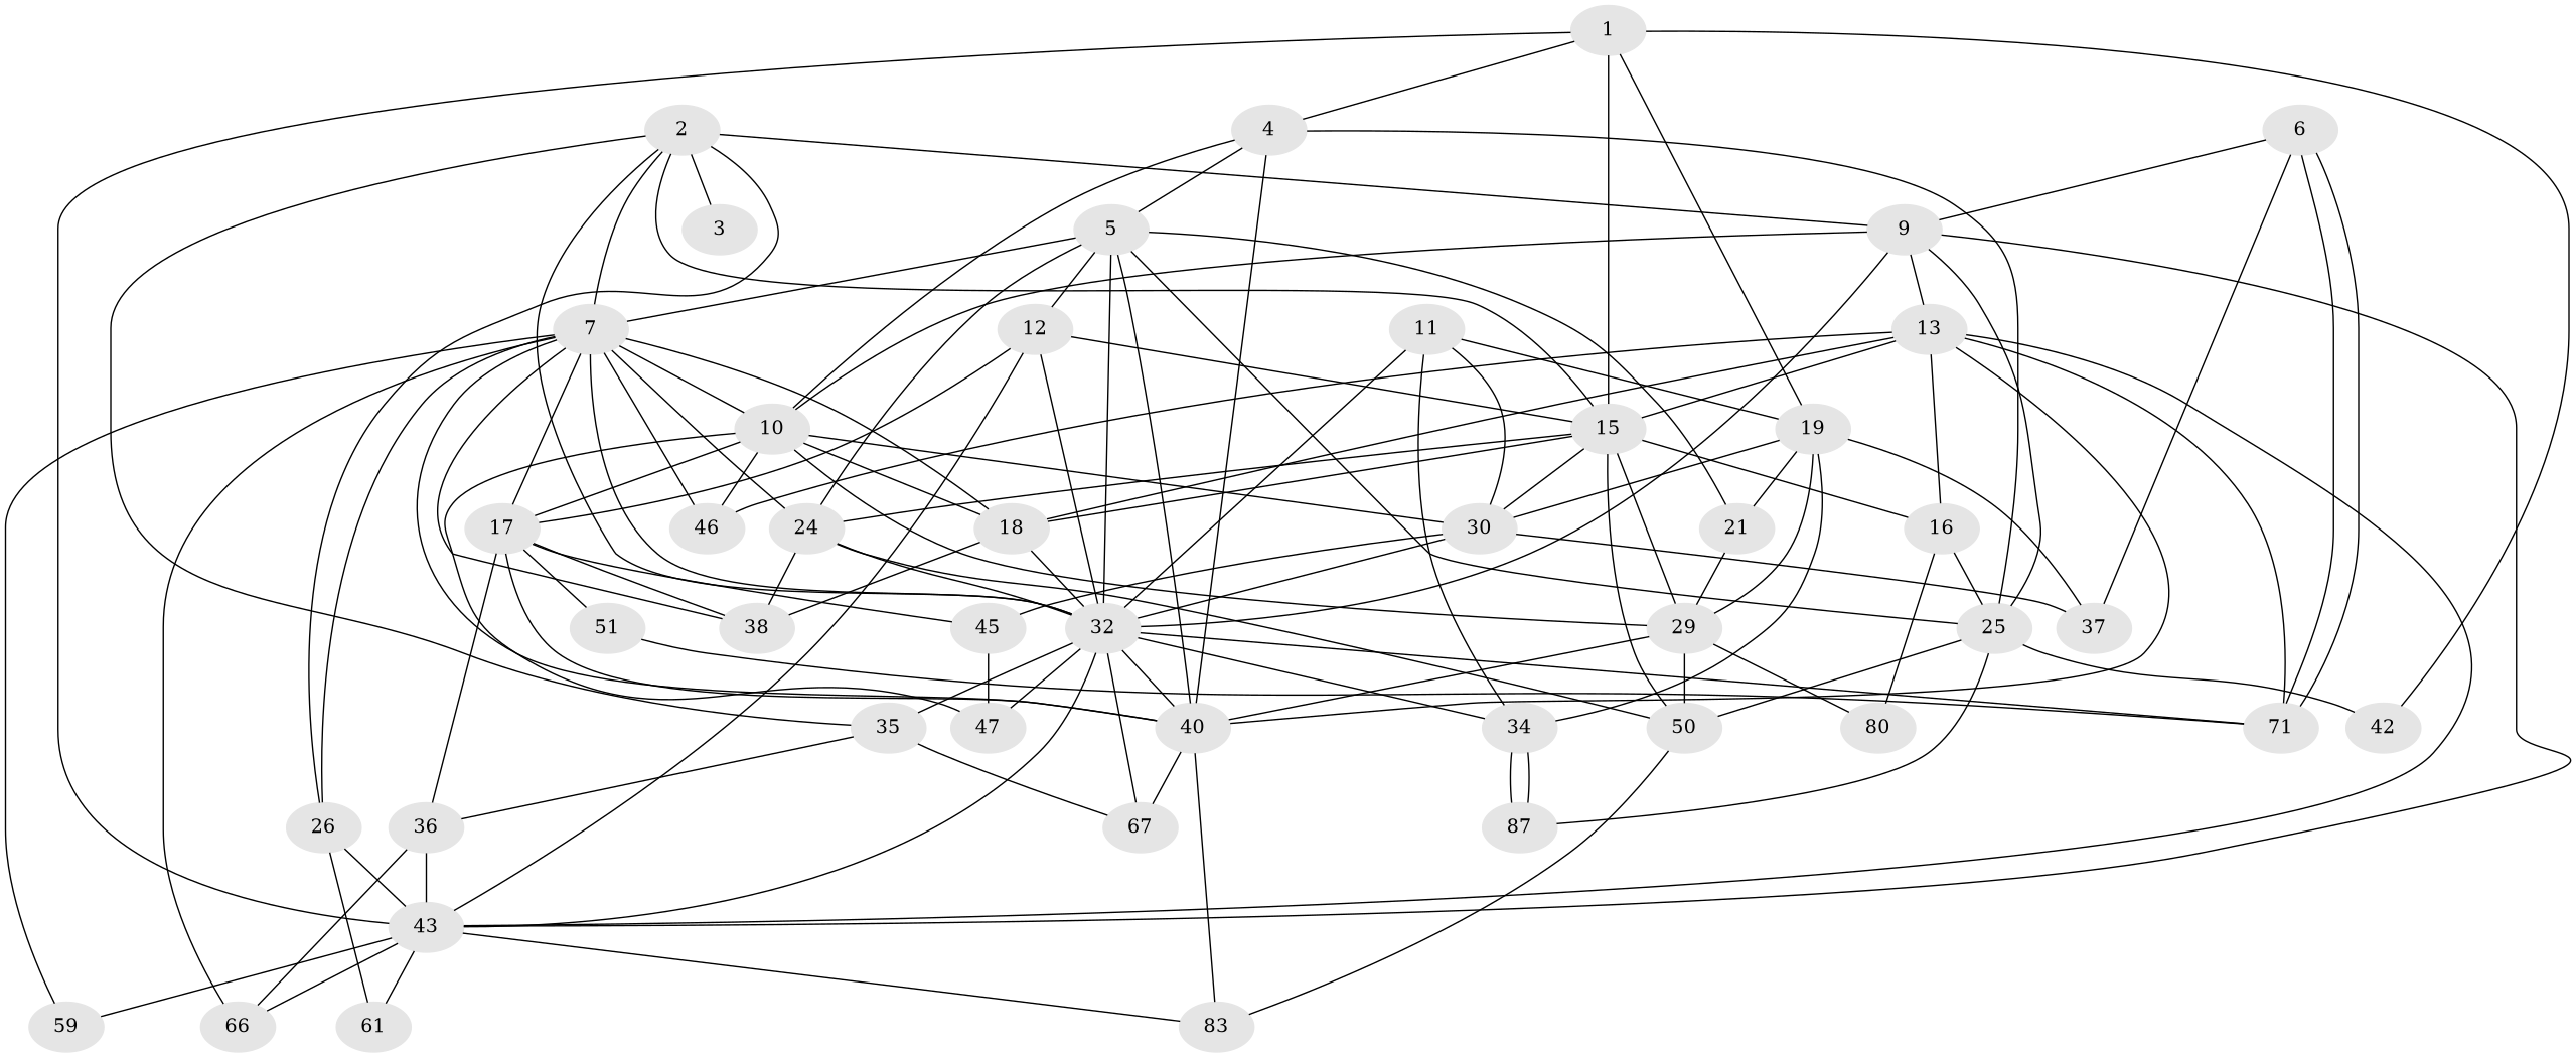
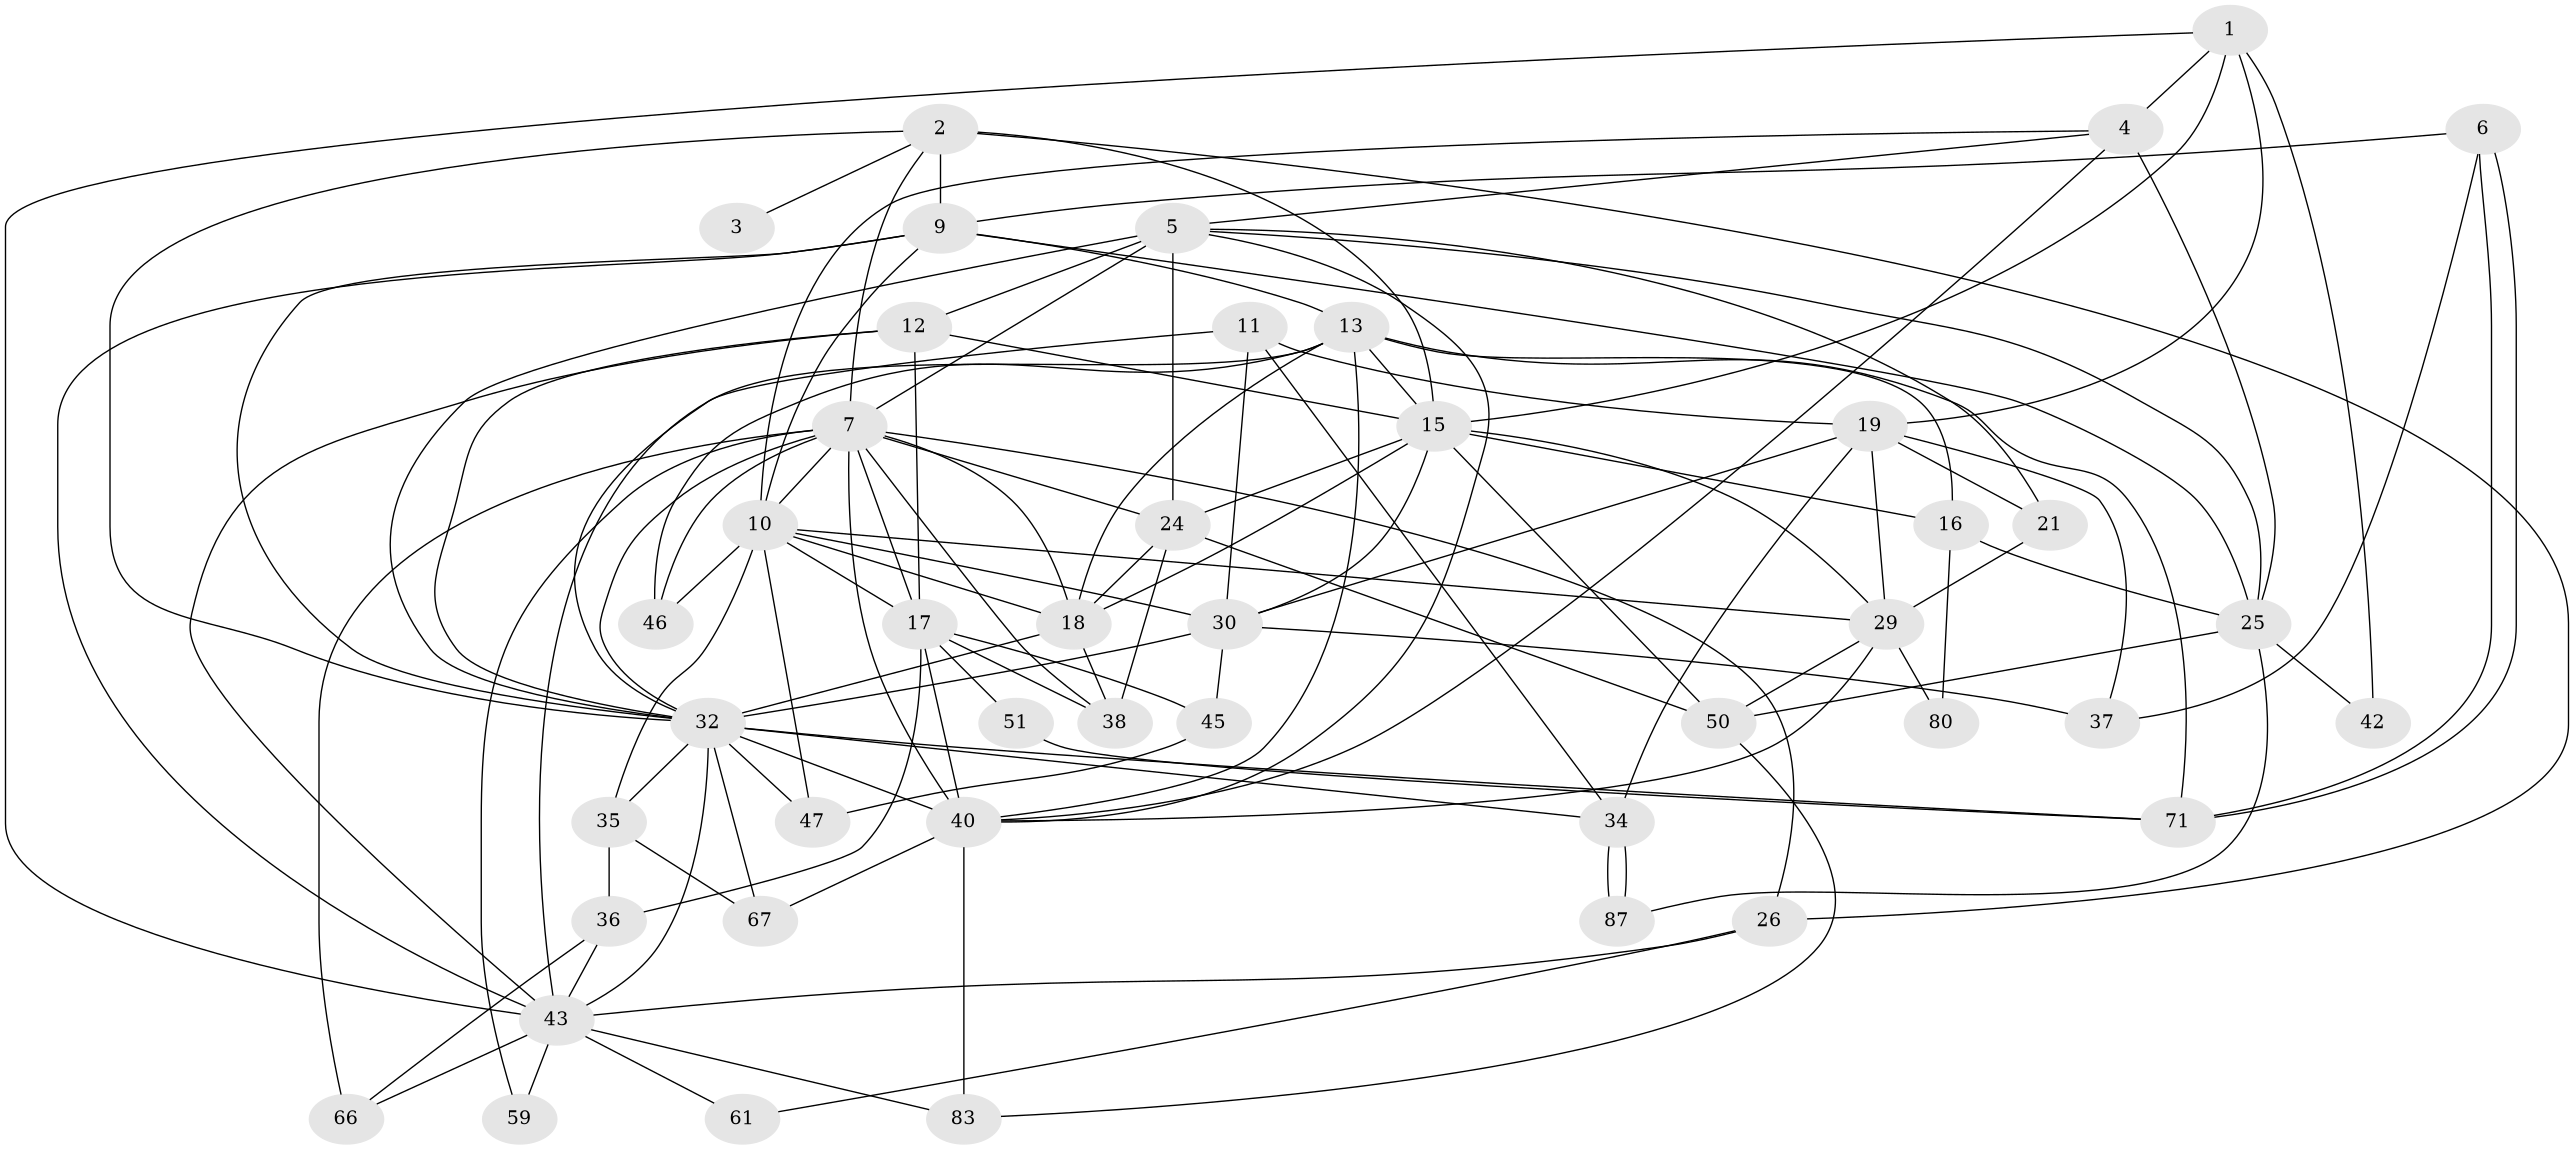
  graph {
    node [color=gray90 style=filled]
    4 [super="+20"]
    5 [super="+33+58"]
    10 [super="+79"]
    25 [super="+78"]
    40 [super="+62+53"]
    1
    15 [super="+90+69+39"]
    19 [super="+44"]
    42
    43 [super="+70"]
    24 [super="+31"]
    18 [super="+27"]
    29
    30 [super="+41"]
    16
    50
    21
    37
    34 [super="+88"]
    59
    66
    61
    83
    2 [super="+73+64"]
    3
    7 [super="+14+8+60"]
    9 [super="+65"]
    26
    32 [super="+57+63+81+48"]
    35
    17 [super="+28+23+22"]
    38
    46
    13 [super="+91"]
    71
    47
    67
    36
    12 [super="+49"]
    87
    6
    45
    51
    80
    11
    4 -- 5
    4 -- 10
    4 -- 25
    4 -- 40
    5 -- 25
    5 -- 40
    5 -- 24
    5 -- 21
    5 -- 7
    5 -- 32 [weight=2]
    5 -- 12
    10 -- 18
    10 -- 29
    10 -- 30
    10 -- 17
    10 -- 46
    10 -- 47
    25 -- 42
    25 -- 50
    25 -- 87
    40 -- 83
    40 -- 67
    1 -- 4
    1 -- 15
    1 -- 19
    1 -- 42
    1 -- 43
    15 -- 24
    15 -- 18
    15 -- 29
    15 -- 30
    15 -- 16
    15 -- 50
    19 -- 29
    19 -- 30
    19 -- 21
    19 -- 37
    19 -- 34
    43 -- 59
    43 -- 66
    43 -- 61
    43 -- 83
    24 -- 50
-   24 -- 32 [weight=2]
+   24 -- 18 [weight=2]
    24 -- 38
    18 -- 32
    18 -- 38
    29 -- 40
    29 -- 50
    29 -- 80
    30 -- 37
    30 -- 32
    30 -- 45
    16 -- 25
    16 -- 80
    50 -- 83
    21 -- 29
    34 -- 87
    34 -- 87
    2 -- 15
    2 -- 3
    2 -- 7
    2 -- 9 [weight=2]
    2 -- 26
    2 -- 32
-   2 -- 35
+   10 -- 35
    7 -- 10
    7 -- 40
    7 -- 24 [weight=3]
    7 -- 18
    7 -- 59
    7 -- 66 [weight=2]
    7 -- 26
    7 -- 32
    7 -- 17
    7 -- 38
    7 -- 46
    9 -- 10
    9 -- 25
    9 -- 43
    9 -- 32
    9 -- 13
    26 -- 43
    26 -- 61
    32 -- 40 [weight=2]
    32 -- 43
    32 -- 34
    32 -- 35
    32 -- 71
    32 -- 47
    32 -- 67
    35 -- 67
    35 -- 36
    17 -- 40
    17 -- 38
    17 -- 36
    17 -- 45
    17 -- 51 [weight=2]
    13 -- 40
    13 -- 15
    13 -- 43
    13 -- 18
    13 -- 16
    13 -- 46
    13 -- 71
    36 -- 43
    36 -- 66
    12 -- 15
    12 -- 43
    12 -- 32 [weight=2]
    12 -- 17
    6 -- 37
    6 -- 9
    6 -- 71
    6 -- 71
    45 -- 47
    51 -- 71
    11 -- 19
    11 -- 30
    11 -- 34
    11 -- 32
  }
